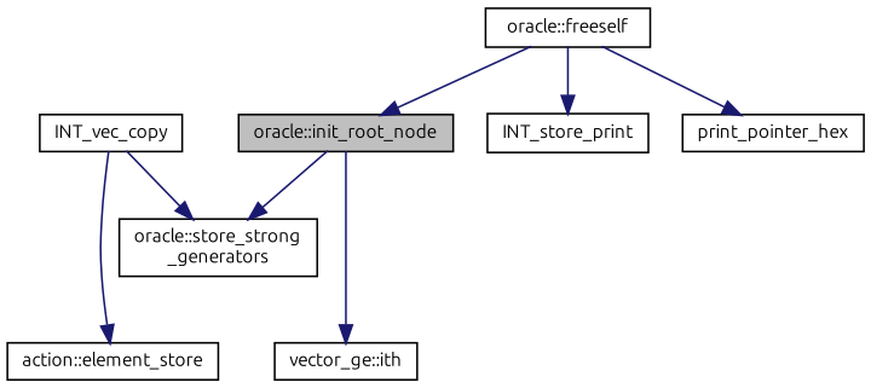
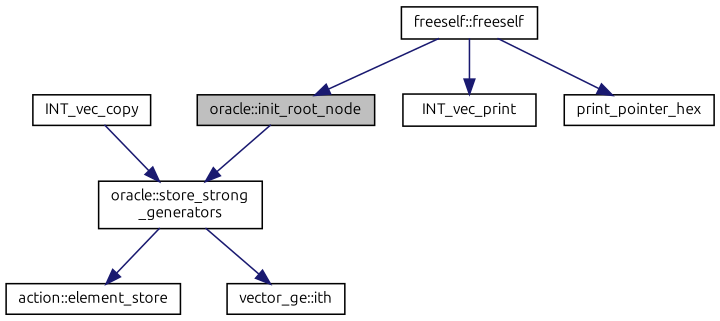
  digraph {
    fontname=Ubuntu
    rankdir=TB
    node [color=black fillcolor=white fontname=Ubuntu fontsize=10 shape=record style=filled]
    edge [color=midnightblue fontname=Ubuntu fontsize=10 labelfontname=Helvetica labelfontsize=10 style=solid]
    n1 [fillcolor=grey75 fontcolor=black height=0.2 label="oracle::init_root_node" width=0.4]
    n2 [height=0.2 label="oracle::store_strong\l_generators" width=0.4]
-   n3 [height=0.2 label="oracle::freeself" width=0.4]
-   n4 [height=0.2 label=INT_store_print width=0.4]
+   n3 [height=0.2 label="freeself::freeself" width=0.4]
+   n4 [height=0.2 label=INT_vec_print width=0.4]
    n5 [height=0.2 label=print_pointer_hex width=0.4]
    n6 [height=0.2 label="action::element_store" width=0.4]
    n7 [height=0.2 label="vector_ge::ith" width=0.4]
    n8 [height=0.2 label=INT_vec_copy width=0.4]
    n1 -> n2
-   n8 -> n6
-   n1 -> n7
+   n2 -> n6
+   n2 -> n7
    n3 -> n1
    n3 -> n4
    n3 -> n5
    n8 -> n2
  }
